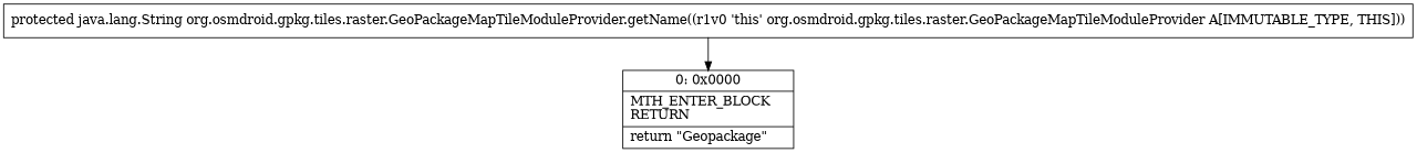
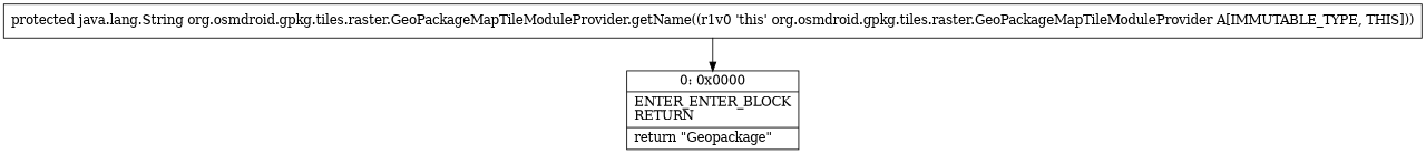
  digraph {
    node [shape=record]
-   n1 [label="{0\:\ 0x0000|MTH_ENTER_BLOCK\lRETURN\l|return \"Geopackage\"\l}"]
+   n1 [label="{0\:\ 0x0000|ENTER_ENTER_BLOCK\lRETURN\l|return \"Geopackage\"\l}"]
    n2 [label="{protected java.lang.String org.osmdroid.gpkg.tiles.raster.GeoPackageMapTileModuleProvider.getName((r1v0 'this' org.osmdroid.gpkg.tiles.raster.GeoPackageMapTileModuleProvider A[IMMUTABLE_TYPE, THIS])) }"]
    n2 -> n1
  }
